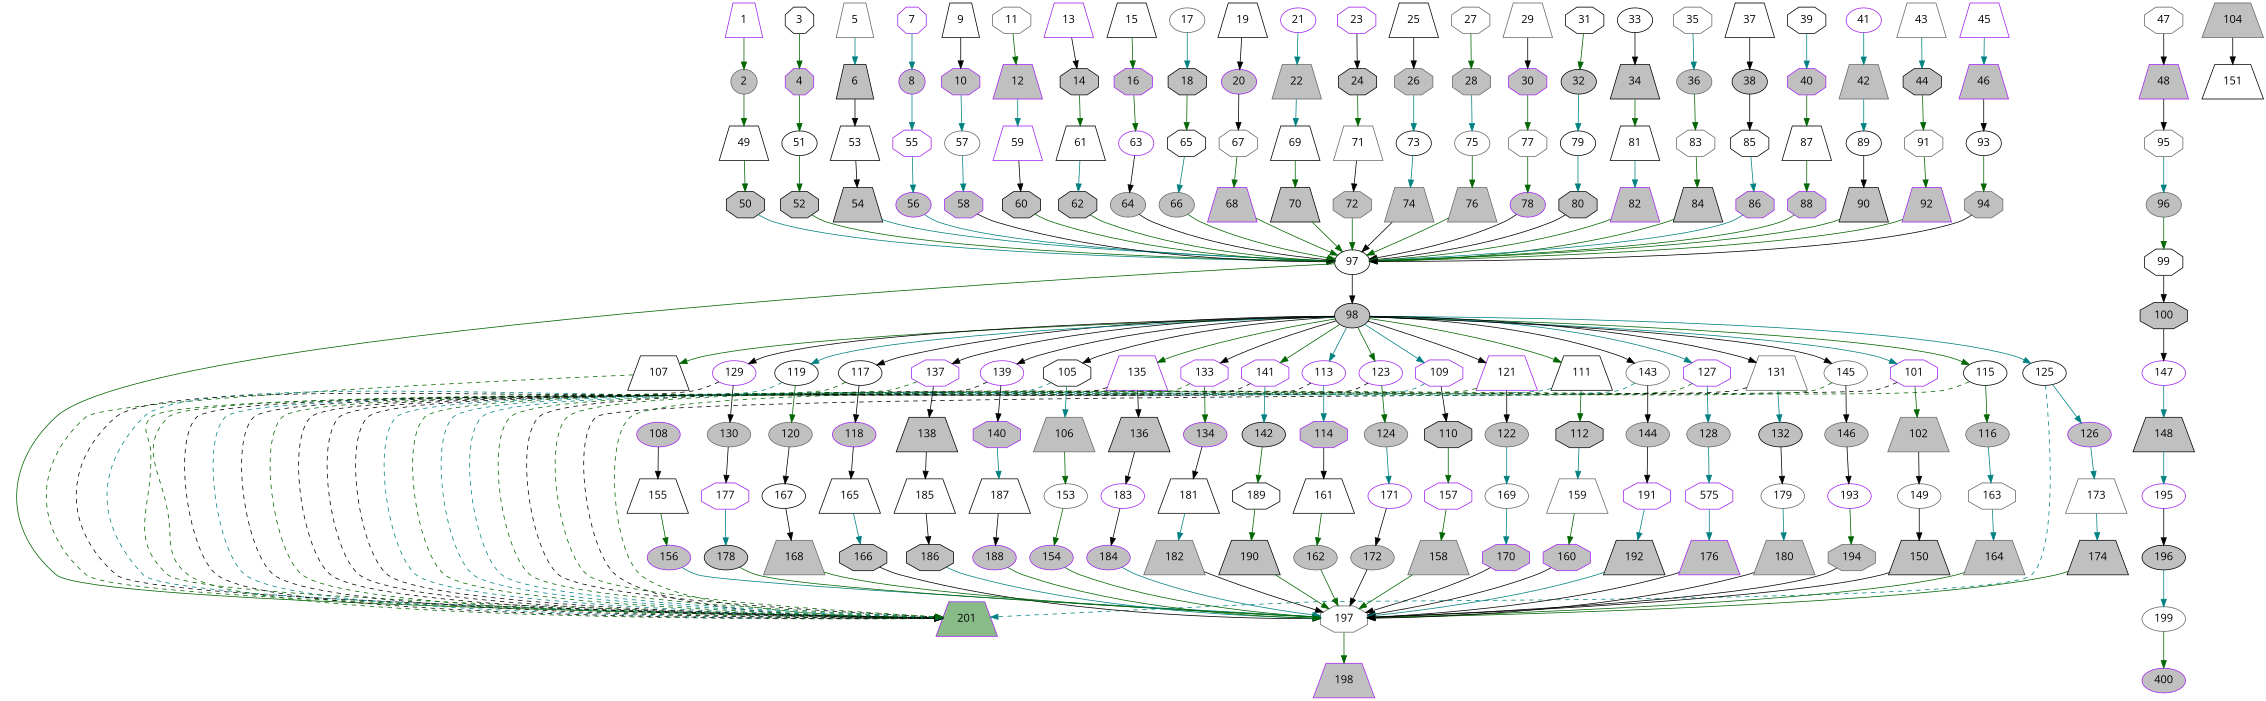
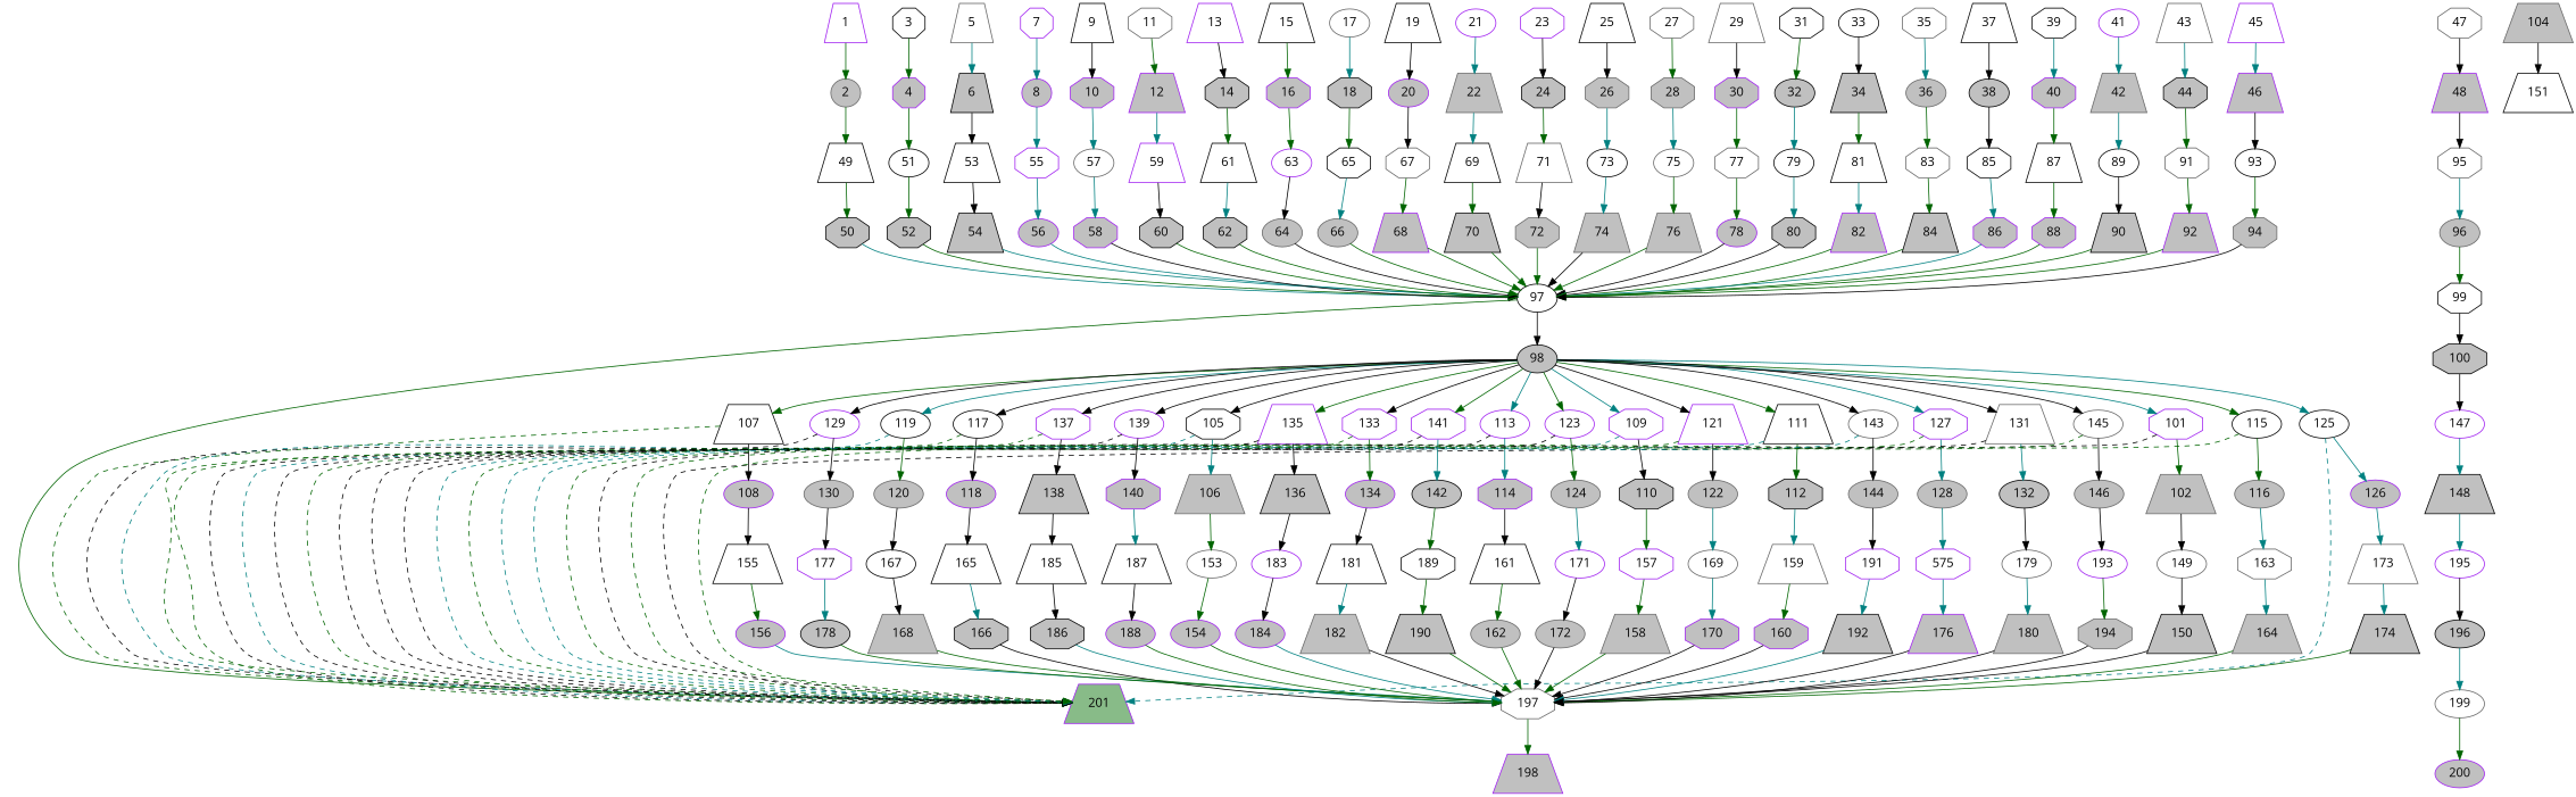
  strict digraph {
    fontname="Open Sans"
    node [color=black fontname="Open Sans" shape=ellipse style=filled]
    edge [color=black fontname="Open Sans"]
    1 [color=purple height=0 shape=trapezium width=0 style=""]
    2 [color=gray40 fillcolor=gray height=0.1 width=0.1]
    49 [height=0 shape=trapezium width=0 style=""]
    50 [fillcolor=gray height=0.1 shape=octagon width=0.1]
    97 [height=0 width=0 style=""]
    3 [height=0 shape=octagon width=0 style=""]
    4 [color=purple fillcolor=gray height=0.1 shape=octagon width=0.1]
    51 [height=0 width=0 style=""]
    52 [fillcolor=gray height=0.1 shape=octagon width=0.1]
    5 [color=gray40 height=0 shape=trapezium width=0 style=""]
    6 [fillcolor=gray height=0.1 shape=trapezium width=0.1]
    53 [height=0 shape=trapezium width=0 style=""]
    54 [fillcolor=gray height=0.1 shape=trapezium width=0.1]
    7 [color=purple height=0 shape=octagon width=0 style=""]
    8 [color=purple fillcolor=gray height=0.1 width=0.1]
    55 [color=purple height=0 shape=octagon width=0 style=""]
    56 [color=purple fillcolor=gray height=0.1 width=0.1]
    9 [height=0 shape=trapezium width=0 style=""]
    10 [color=purple fillcolor=gray height=0.1 shape=octagon width=0.1]
    57 [color=gray40 height=0 width=0 style=""]
    58 [color=purple fillcolor=gray height=0.1 shape=octagon width=0.1]
    11 [color=gray40 height=0 shape=octagon width=0 style=""]
    12 [color=purple fillcolor=gray height=0.1 shape=trapezium width=0.1]
    59 [color=purple height=0 shape=trapezium width=0 style=""]
    60 [fillcolor=gray height=0.1 shape=octagon width=0.1]
    13 [color=purple height=0 shape=trapezium width=0 style=""]
    14 [fillcolor=gray height=0.1 shape=octagon width=0.1]
    61 [height=0 shape=trapezium width=0 style=""]
    62 [fillcolor=gray height=0.1 shape=octagon width=0.1]
    15 [height=0 shape=trapezium width=0 style=""]
    16 [color=purple fillcolor=gray height=0.1 shape=octagon width=0.1]
    63 [color=purple height=0 width=0 style=""]
    64 [color=gray40 fillcolor=gray height=0.1 width=0.1]
    17 [color=gray40 height=0 width=0 style=""]
    18 [fillcolor=gray height=0.1 shape=octagon width=0.1]
    65 [height=0 shape=octagon width=0 style=""]
    66 [color=gray40 fillcolor=gray height=0.1 width=0.1]
    19 [height=0 shape=trapezium width=0 style=""]
    20 [color=purple fillcolor=gray height=0.1 width=0.1]
    67 [color=gray40 height=0 shape=octagon width=0 style=""]
    68 [color=purple fillcolor=gray height=0.1 shape=trapezium width=0.1]
    21 [color=purple height=0 width=0 style=""]
    22 [color=gray40 fillcolor=gray height=0.1 shape=trapezium width=0.1]
    69 [height=0 shape=trapezium width=0 style=""]
    70 [fillcolor=gray height=0.1 shape=trapezium width=0.1]
    23 [color=purple height=0 shape=octagon width=0 style=""]
    24 [fillcolor=gray height=0.1 shape=octagon width=0.1]
    71 [color=gray40 height=0 shape=trapezium width=0 style=""]
    72 [color=gray40 fillcolor=gray height=0.1 shape=octagon width=0.1]
    25 [height=0 shape=trapezium width=0 style=""]
    26 [color=gray40 fillcolor=gray height=0.1 shape=octagon width=0.1]
    73 [height=0 width=0 style=""]
    74 [color=gray40 fillcolor=gray height=0.1 shape=trapezium width=0.1]
    27 [color=gray40 height=0 shape=octagon width=0 style=""]
    28 [color=gray40 fillcolor=gray height=0.1 shape=octagon width=0.1]
    75 [color=gray40 height=0 width=0 style=""]
    76 [color=gray40 fillcolor=gray height=0.1 shape=trapezium width=0.1]
    29 [color=gray40 height=0 shape=trapezium width=0 style=""]
    30 [color=purple fillcolor=gray height=0.1 shape=octagon width=0.1]
    77 [color=gray40 height=0 shape=octagon width=0 style=""]
    78 [color=purple fillcolor=gray height=0.1 width=0.1]
    31 [height=0 shape=octagon width=0 style=""]
    32 [fillcolor=gray height=0.1 width=0.1]
    79 [height=0 width=0 style=""]
    80 [fillcolor=gray height=0.1 shape=octagon width=0.1]
    33 [height=0 width=0 style=""]
    34 [fillcolor=gray height=0.1 shape=trapezium width=0.1]
    81 [height=0 shape=trapezium width=0 style=""]
    82 [color=purple fillcolor=gray height=0.1 shape=trapezium width=0.1]
    35 [color=gray40 height=0 shape=octagon width=0 style=""]
    36 [color=gray40 fillcolor=gray height=0.1 width=0.1]
    83 [color=gray40 height=0 shape=octagon width=0 style=""]
    84 [fillcolor=gray height=0.1 shape=trapezium width=0.1]
    37 [height=0 shape=trapezium width=0 style=""]
    38 [fillcolor=gray height=0.1 width=0.1]
    85 [height=0 shape=octagon width=0 style=""]
    86 [color=purple fillcolor=gray height=0.1 shape=octagon width=0.1]
    39 [height=0 shape=octagon width=0 style=""]
    40 [color=purple fillcolor=gray height=0.1 shape=octagon width=0.1]
    87 [height=0 shape=trapezium width=0 style=""]
    88 [color=purple fillcolor=gray height=0.1 shape=octagon width=0.1]
    41 [color=purple height=0 width=0 style=""]
    42 [color=gray40 fillcolor=gray height=0.1 shape=trapezium width=0.1]
    89 [height=0 width=0 style=""]
    90 [fillcolor=gray height=0.1 shape=trapezium width=0.1]
    43 [color=gray40 height=0 shape=trapezium width=0 style=""]
    44 [fillcolor=gray height=0.1 shape=octagon width=0.1]
    91 [color=gray40 height=0 shape=octagon width=0 style=""]
    92 [color=purple fillcolor=gray height=0.1 shape=trapezium width=0.1]
    45 [color=purple height=0 shape=trapezium width=0 style=""]
    46 [color=purple fillcolor=gray height=0.1 shape=trapezium width=0.1]
    93 [height=0 width=0 style=""]
    94 [color=gray40 fillcolor=gray height=0.1 shape=octagon width=0.1]
    47 [color=gray40 height=0 shape=octagon width=0 style=""]
    48 [color=purple fillcolor=gray height=0.1 shape=trapezium width=0.1]
    95 [color=gray40 height=0 shape=octagon width=0 style=""]
    96 [color=gray40 fillcolor=gray height=0.1 width=0.1]
    99 [height=0 shape=octagon width=0 style=""]
    98 [fillcolor=gray height=0.1 width=0.1]
    201 [color=purple fillcolor="#88bb88" height=0.1 shape=trapezium width=0.1]
    101 [color=purple height=0 shape=octagon width=0 style=""]
    105 [height=0 shape=octagon width=0 style=""]
    107 [height=0 shape=trapezium width=0 style=""]
    109 [color=purple height=0 shape=octagon width=0 style=""]
    111 [height=0 shape=trapezium width=0 style=""]
    113 [color=purple height=0 width=0 style=""]
    115 [height=0 width=0 style=""]
    117 [height=0 width=0 style=""]
    119 [height=0 width=0 style=""]
    121 [color=purple height=0 shape=trapezium width=0 style=""]
    123 [color=purple height=0 width=0 style=""]
    125 [height=0 width=0 style=""]
    127 [color=purple height=0 shape=octagon width=0 style=""]
    129 [color=purple height=0 width=0 style=""]
    131 [color=gray40 height=0 shape=trapezium width=0 style=""]
    133 [color=purple height=0 shape=octagon width=0 style=""]
    135 [color=purple height=0 shape=trapezium width=0 style=""]
    137 [color=purple height=0 shape=octagon width=0 style=""]
    139 [color=purple height=0 width=0 style=""]
    141 [color=purple height=0 shape=octagon width=0 style=""]
    143 [color=gray40 height=0 width=0 style=""]
    145 [color=gray40 height=0 width=0 style=""]
    100 [fillcolor=gray height=0.1 shape=octagon width=0.1]
    147 [color=purple height=0 width=0 style=""]
    102 [color=gray40 fillcolor=gray height=0.1 shape=trapezium width=0.1]
    106 [color=gray40 fillcolor=gray height=0.1 shape=trapezium width=0.1]
    108 [color=purple fillcolor=gray height=0.1 width=0.1]
    110 [fillcolor=gray height=0.1 shape=octagon width=0.1]
    112 [fillcolor=gray height=0.1 shape=octagon width=0.1]
    114 [color=purple fillcolor=gray height=0.1 shape=octagon width=0.1]
    116 [color=gray40 fillcolor=gray height=0.1 width=0.1]
    118 [color=purple fillcolor=gray height=0.1 width=0.1]
    120 [color=gray40 fillcolor=gray height=0.1 width=0.1]
    122 [color=gray40 fillcolor=gray height=0.1 width=0.1]
    124 [color=gray40 fillcolor=gray height=0.1 width=0.1]
    126 [color=purple fillcolor=gray height=0.1 width=0.1]
    128 [color=gray40 fillcolor=gray height=0.1 width=0.1]
    130 [color=gray40 fillcolor=gray height=0.1 width=0.1]
    132 [fillcolor=gray height=0.1 width=0.1]
    134 [color=purple fillcolor=gray height=0.1 width=0.1]
    136 [fillcolor=gray height=0.1 shape=trapezium width=0.1]
    138 [fillcolor=gray height=0.1 shape=trapezium width=0.1]
    140 [color=purple fillcolor=gray height=0.1 shape=octagon width=0.1]
    142 [fillcolor=gray height=0.1 width=0.1]
    144 [color=gray40 fillcolor=gray height=0.1 width=0.1]
    146 [color=gray40 fillcolor=gray height=0.1 width=0.1]
    149 [color=gray40 height=0 width=0 style=""]
    104 [color=gray40 fillcolor=gray height=0.1 shape=trapezium width=0.1]
    151 [height=0 shape=trapezium width=0 style=""]
    153 [color=gray40 height=0 width=0 style=""]
    155 [height=0 shape=trapezium width=0 style=""]
    157 [color=purple height=0 shape=octagon width=0 style=""]
    159 [color=gray40 height=0 shape=trapezium width=0 style=""]
    161 [height=0 shape=trapezium width=0 style=""]
    163 [color=gray40 height=0 shape=octagon width=0 style=""]
    165 [height=0 shape=trapezium width=0 style=""]
    167 [height=0 width=0 style=""]
    169 [color=gray40 height=0 width=0 style=""]
    171 [color=purple height=0 width=0 style=""]
    173 [color=gray40 height=0 shape=trapezium width=0 style=""]
    n161 [color=purple height=0 label=575 shape=octagon width=0 style=""]
    177 [color=purple height=0 shape=octagon width=0 style=""]
    179 [color=gray40 height=0 width=0 style=""]
    181 [height=0 shape=trapezium width=0 style=""]
    183 [color=purple height=0 width=0 style=""]
    185 [height=0 shape=trapezium width=0 style=""]
    187 [height=0 shape=trapezium width=0 style=""]
    189 [height=0 shape=octagon width=0 style=""]
    191 [color=purple height=0 shape=octagon width=0 style=""]
    193 [color=purple height=0 width=0 style=""]
    148 [fillcolor=gray height=0.1 shape=trapezium width=0.1]
    195 [color=purple height=0 width=0 style=""]
    150 [fillcolor=gray height=0.1 shape=trapezium width=0.1]
    197 [color=gray40 height=0 shape=octagon width=0 style=""]
    154 [color=purple fillcolor=gray height=0.1 width=0.1]
    156 [color=purple fillcolor=gray height=0.1 width=0.1]
    158 [color=gray40 fillcolor=gray height=0.1 shape=trapezium width=0.1]
    160 [color=purple fillcolor=gray height=0.1 shape=octagon width=0.1]
    162 [color=gray40 fillcolor=gray height=0.1 width=0.1]
    164 [color=gray40 fillcolor=gray height=0.1 shape=trapezium width=0.1]
    166 [fillcolor=gray height=0.1 shape=octagon width=0.1]
    168 [color=gray40 fillcolor=gray height=0.1 shape=trapezium width=0.1]
    170 [color=purple fillcolor=gray height=0.1 shape=octagon width=0.1]
    172 [color=gray40 fillcolor=gray height=0.1 width=0.1]
    174 [fillcolor=gray height=0.1 shape=trapezium width=0.1]
    176 [color=purple fillcolor=gray height=0.1 shape=trapezium width=0.1]
    178 [fillcolor=gray height=0.1 width=0.1]
    180 [color=gray40 fillcolor=gray height=0.1 shape=trapezium width=0.1]
    182 [color=gray40 fillcolor=gray height=0.1 shape=trapezium width=0.1]
    184 [color=purple fillcolor=gray height=0.1 width=0.1]
    186 [fillcolor=gray height=0.1 shape=octagon width=0.1]
    188 [color=purple fillcolor=gray height=0.1 width=0.1]
    190 [fillcolor=gray height=0.1 shape=trapezium width=0.1]
    192 [fillcolor=gray height=0.1 shape=trapezium width=0.1]
    194 [color=gray40 fillcolor=gray height=0.1 shape=octagon width=0.1]
    196 [fillcolor=gray height=0.1 width=0.1]
    199 [color=gray40 height=0 width=0 style=""]
    198 [color=purple fillcolor=gray height=0.1 shape=trapezium width=0.1]
-   200 [color=purple fillcolor=gray height=0.1 width=0.1 label=400]
+   200 [color=purple fillcolor=gray height=0.1 width=0.1]
    1 -> 2 [color=darkgreen]
    2 -> 49 [color=darkgreen]
    49 -> 50 [color=darkgreen]
    50 -> 97 [color=teal]
    97 -> 98
    97 -> 201 [color=darkgreen weight=0]
    3 -> 4 [color=darkgreen]
    4 -> 51 [color=darkgreen]
    51 -> 52 [color=darkgreen]
    52 -> 97 [color=darkgreen]
    5 -> 6 [color=teal]
    6 -> 53
    53 -> 54
    54 -> 97 [color=teal]
    7 -> 8 [color=teal]
    8 -> 55 [color=teal]
    55 -> 56 [color=teal]
    56 -> 97 [color=teal]
    9 -> 10
    10 -> 57 [color=teal]
    57 -> 58 [color=teal]
    58 -> 97
    11 -> 12 [color=darkgreen]
    12 -> 59 [color=teal]
    59 -> 60
    60 -> 97 [color=darkgreen]
    13 -> 14
    14 -> 61 [color=darkgreen]
    61 -> 62 [color=teal]
    62 -> 97 [color=darkgreen]
    15 -> 16 [color=darkgreen]
    16 -> 63 [color=darkgreen]
    63 -> 64
    64 -> 97
    17 -> 18 [color=teal]
    18 -> 65 [color=darkgreen]
    65 -> 66 [color=teal]
    66 -> 97 [color=darkgreen]
    19 -> 20
    20 -> 67
    67 -> 68 [color=darkgreen]
    68 -> 97 [color=darkgreen]
    21 -> 22 [color=teal]
    22 -> 69 [color=teal]
    69 -> 70 [color=darkgreen]
    70 -> 97 [color=darkgreen]
    23 -> 24
    24 -> 71 [color=darkgreen]
    71 -> 72
    72 -> 97 [color=darkgreen]
    25 -> 26
    26 -> 73 [color=teal]
    73 -> 74 [color=teal]
    74 -> 97
    27 -> 28 [color=darkgreen]
    28 -> 75 [color=teal]
    75 -> 76 [color=darkgreen]
    76 -> 97 [color=darkgreen]
    29 -> 30
    30 -> 77 [color=darkgreen]
    77 -> 78 [color=darkgreen]
    78 -> 97
    31 -> 32 [color=darkgreen]
    32 -> 79 [color=teal]
    79 -> 80 [color=teal]
    80 -> 97
    33 -> 34
    34 -> 81 [color=darkgreen]
    81 -> 82 [color=teal]
    82 -> 97 [color=darkgreen]
    35 -> 36 [color=teal]
    36 -> 83 [color=darkgreen]
    83 -> 84 [color=darkgreen]
    84 -> 97 [color=darkgreen]
    37 -> 38
    38 -> 85
    85 -> 86 [color=teal]
    86 -> 97 [color=teal]
    39 -> 40 [color=teal]
    40 -> 87 [color=darkgreen]
    87 -> 88 [color=darkgreen]
    88 -> 97 [color=darkgreen]
    41 -> 42 [color=teal]
    42 -> 89 [color=teal]
    89 -> 90
    90 -> 97 [color=darkgreen]
    43 -> 44 [color=teal]
    44 -> 91 [color=darkgreen]
    91 -> 92 [color=darkgreen]
    92 -> 97 [color=darkgreen]
    45 -> 46 [color=teal]
    46 -> 93
    93 -> 94 [color=darkgreen]
    94 -> 97
    47 -> 48
    48 -> 95
    95 -> 96 [color=teal]
    96 -> 99 [color=darkgreen]
    99 -> 100
    98 -> 101 [color=teal]
    98 -> 105
    98 -> 107 [color=darkgreen]
    98 -> 109 [color=teal]
    98 -> 111 [color=darkgreen]
    98 -> 113 [color=teal]
    98 -> 115 [color=darkgreen]
    98 -> 117
    98 -> 119 [color=teal]
    98 -> 121
    98 -> 123 [color=darkgreen]
    98 -> 125 [color=teal]
    98 -> 127 [color=teal]
    98 -> 129
    98 -> 131
    98 -> 133
    98 -> 135 [color=darkgreen]
    98 -> 137
    98 -> 139
    98 -> 141 [color=darkgreen]
    98 -> 143
    98 -> 145
    101 -> 201 [style=dashed weight=0]
    101 -> 102 [color=darkgreen]
    105 -> 201 [color=teal style=dashed weight=0]
    105 -> 106 [color=teal]
    107 -> 201 [color=darkgreen style=dashed weight=0]
+   107 -> 108
    109 -> 201 [color=teal style=dashed weight=0]
    109 -> 110
    111 -> 201 [color=teal style=dashed weight=0]
    111 -> 112 [color=darkgreen]
    113 -> 201 [style=dashed weight=0]
    113 -> 114 [color=teal]
    115 -> 201 [color=darkgreen style=dashed weight=0]
    115 -> 116 [color=darkgreen]
    117 -> 201 [color=darkgreen style=dashed weight=0]
    117 -> 118
    119 -> 201 [color=teal style=dashed weight=0]
    119 -> 120 [color=darkgreen]
    121 -> 201 [color=darkgreen style=dashed weight=0]
    121 -> 122
    123 -> 201 [style=dashed weight=0]
    123 -> 124 [color=darkgreen]
    125 -> 201 [color=teal style=dashed weight=0]
    125 -> 126 [color=teal]
    127 -> 201 [color=darkgreen style=dashed weight=0]
    127 -> 128 [color=teal]
    129 -> 201 [style=dashed weight=0]
    129 -> 130
    131 -> 201 [style=dashed weight=0]
    131 -> 132 [color=teal]
    133 -> 201 [color=darkgreen style=dashed weight=0]
    133 -> 134 [color=darkgreen]
    135 -> 201 [style=dashed weight=0]
    135 -> 136
    137 -> 201 [color=darkgreen style=dashed weight=0]
    137 -> 138
    139 -> 201 [style=dashed weight=0]
    139 -> 140
    141 -> 201 [style=dashed weight=0]
    141 -> 142 [color=teal]
    143 -> 201 [color=teal style=dashed weight=0]
    143 -> 144
    145 -> 201 [color=darkgreen style=dashed weight=0]
    145 -> 146
    100 -> 147
    147 -> 148 [color=teal]
    102 -> 149
    106 -> 153 [color=darkgreen]
    108 -> 155
    110 -> 157 [color=darkgreen]
    112 -> 159 [color=teal]
    114 -> 161
    116 -> 163 [color=teal]
    118 -> 165
    120 -> 167
    122 -> 169 [color=teal]
    124 -> 171 [color=teal]
    126 -> 173 [color=teal]
    128 -> n161 [color=teal]
    130 -> 177
    132 -> 179
    134 -> 181
    136 -> 183
    138 -> 185
    140 -> 187 [color=teal]
    142 -> 189 [color=darkgreen]
    144 -> 191
    146 -> 193
    149 -> 150
    104 -> 151
    153 -> 154 [color=darkgreen]
    155 -> 156 [color=darkgreen]
    157 -> 158 [color=darkgreen]
    159 -> 160 [color=darkgreen]
    161 -> 162 [color=darkgreen]
    163 -> 164 [color=teal]
    165 -> 166 [color=teal]
    167 -> 168
    169 -> 170 [color=teal]
    171 -> 172
    173 -> 174 [color=teal]
    n161 -> 176 [color=teal]
    177 -> 178 [color=teal]
    179 -> 180 [color=teal]
    181 -> 182 [color=teal]
    183 -> 184
    185 -> 186
    187 -> 188
    189 -> 190 [color=darkgreen]
    191 -> 192 [color=teal]
    193 -> 194 [color=darkgreen]
    148 -> 195 [color=teal]
    195 -> 196
    150 -> 197
    197 -> 198 [color=darkgreen]
    154 -> 197 [color=darkgreen]
    156 -> 197 [color=teal]
    158 -> 197 [color=darkgreen]
    160 -> 197
    162 -> 197 [color=darkgreen]
    164 -> 197 [color=darkgreen]
    166 -> 197
    168 -> 197 [color=darkgreen]
    170 -> 197
    172 -> 197
    174 -> 197 [color=darkgreen]
    176 -> 197
    178 -> 197 [color=darkgreen]
    180 -> 197
    182 -> 197
    184 -> 197 [color=teal]
    186 -> 197 [color=teal]
    188 -> 197 [color=darkgreen]
    190 -> 197 [color=darkgreen]
    192 -> 197 [color=teal]
    194 -> 197
    196 -> 199 [color=teal]
    199 -> 200 [color=darkgreen]
  }
